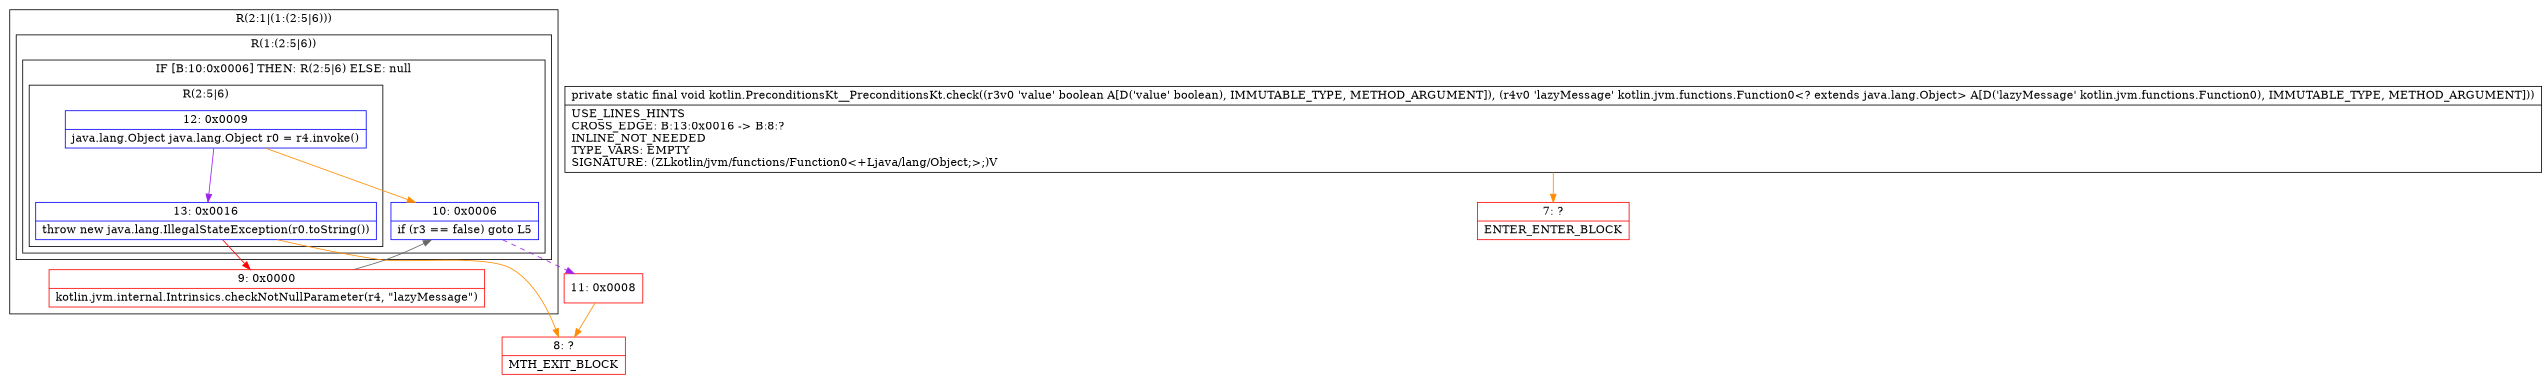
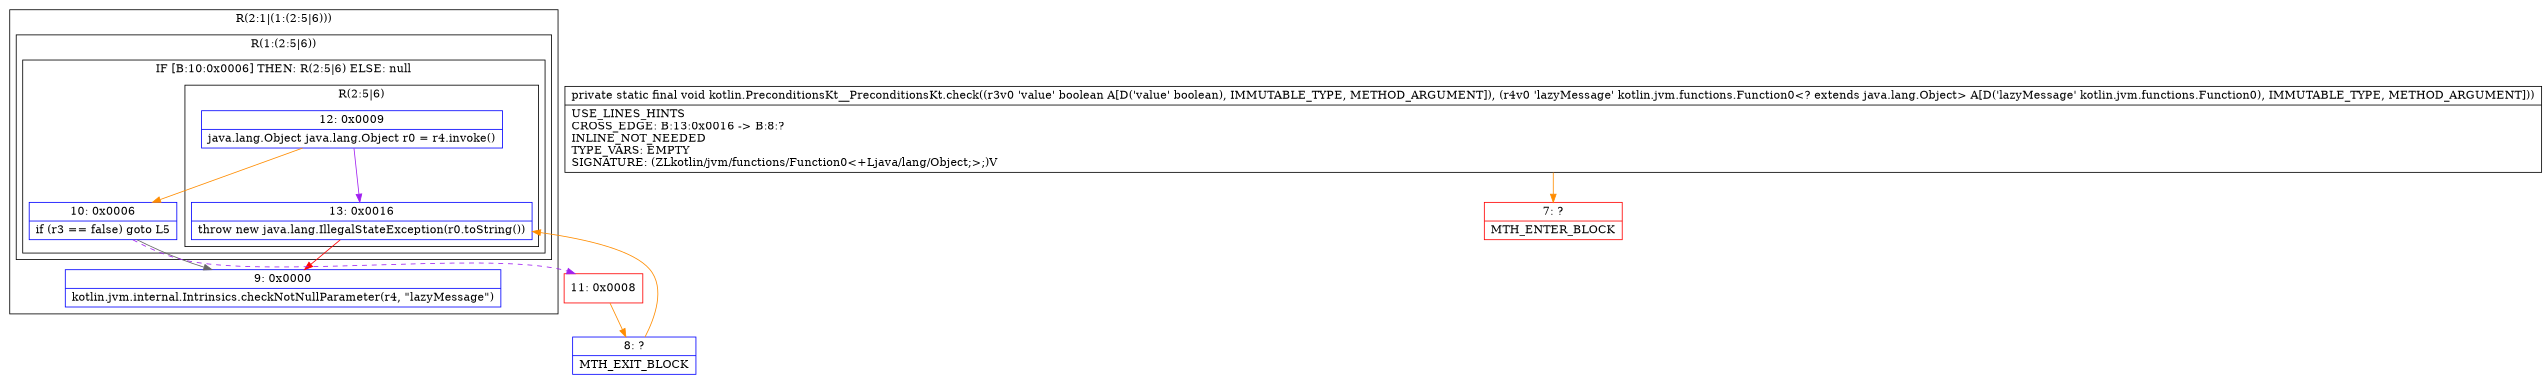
  digraph {
    node [color=blue shape=record]
    edge [color=darkorange]
    n1 [label="{12\:\ 0x0009|java.lang.Object java.lang.Object r0 = r4.invoke()\l}"]
    n2 [label="{13\:\ 0x0016|throw new java.lang.IllegalStateException(r0.toString())\l}"]
    n3 [label="{10\:\ 0x0006|if (r3 == false) goto L5\l}"]
-   n4 [color=red label="{9\:\ 0x0000|kotlin.jvm.internal.Intrinsics.checkNotNullParameter(r4, \"lazyMessage\")\l}"]
-   n5 [color=red label="{8\:\ ?|MTH_EXIT_BLOCK\l}"]
+   n4 [label="{9\:\ 0x0000|kotlin.jvm.internal.Intrinsics.checkNotNullParameter(r4, \"lazyMessage\")\l}"]
+   n5 [label="{8\:\ ?|MTH_EXIT_BLOCK\l}"]
    n6 [color=red label="{11\:\ 0x0008}"]
-   n7 [color=red label="{7\:\ ?|ENTER_ENTER_BLOCK\l}"]
+   n7 [color=red label="{7\:\ ?|MTH_ENTER_BLOCK\l}"]
    n8 [label="{private static final void kotlin.PreconditionsKt__PreconditionsKt.check((r3v0 'value' boolean A[D('value' boolean), IMMUTABLE_TYPE, METHOD_ARGUMENT]), (r4v0 'lazyMessage' kotlin.jvm.functions.Function0\<? extends java.lang.Object\> A[D('lazyMessage' kotlin.jvm.functions.Function0), IMMUTABLE_TYPE, METHOD_ARGUMENT]))  | USE_LINES_HINTS\lCROSS_EDGE: B:13:0x0016 \-\> B:8:?\lINLINE_NOT_NEEDED\lTYPE_VARS: EMPTY\lSIGNATURE: (ZLkotlin\/jvm\/functions\/Function0\<+Ljava\/lang\/Object;\>;)V\l}" color=""]
    subgraph cluster_1 {
      label="R(2:1|(1:(2:5|6)))"
      n4
      subgraph cluster_2 {
        label="R(1:(2:5|6))"
        subgraph cluster_3 {
          label="IF [B:10:0x0006] THEN: R(2:5|6) ELSE: null"
          n3
          subgraph cluster_4 {
            label="R(2:5|6)"
            n1
            n2
          }
        }
      }
    }
    n1 -> n2 [color=purple]
    n1 -> n3
    n2 -> n4 [color=red]
-   n2 -> n5
+   n5 -> n2
    n3 -> n6 [color=purple style=dashed]
-   n4 -> n3 [color=gray40]
+   n3 -> n4 [color=gray40]
    n6 -> n5
    n8 -> n7
  }
